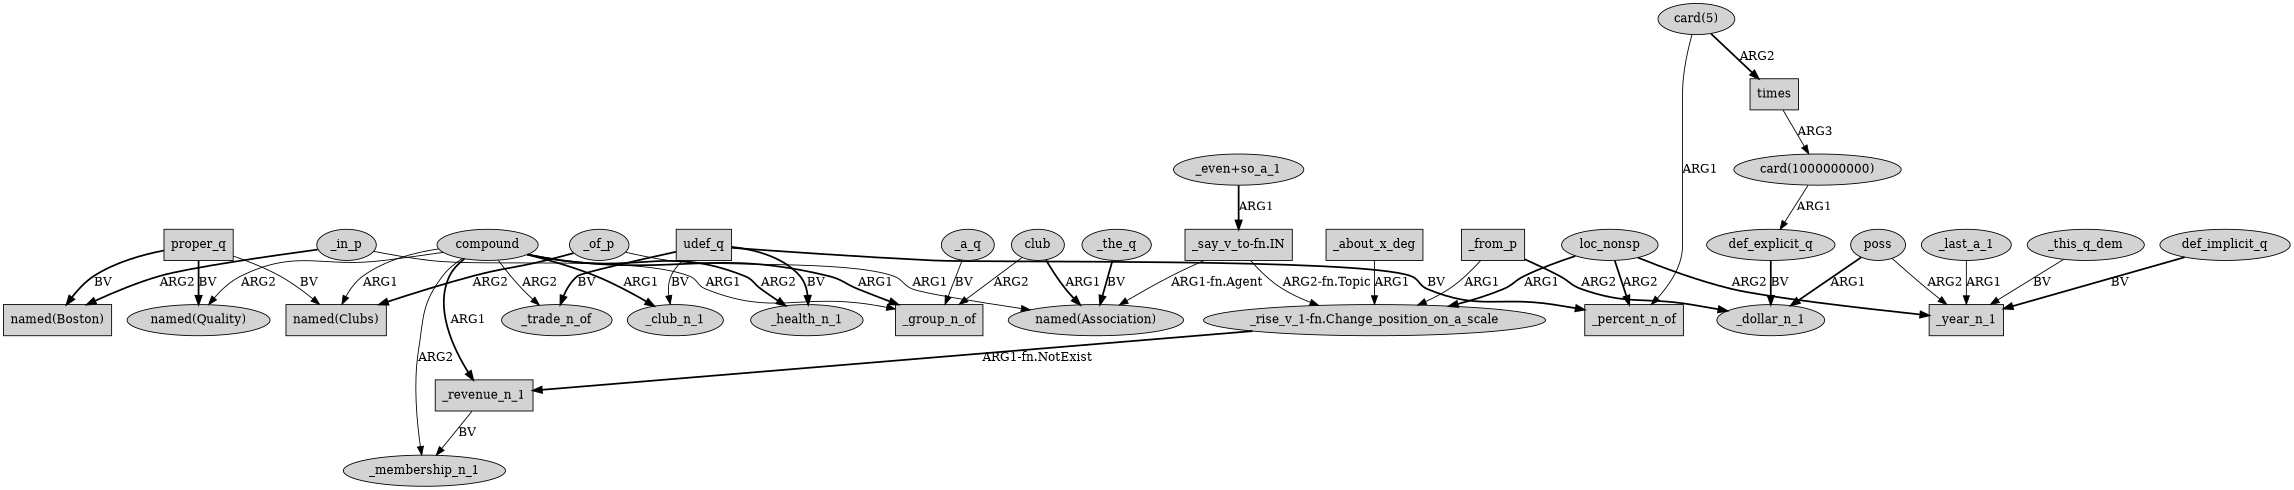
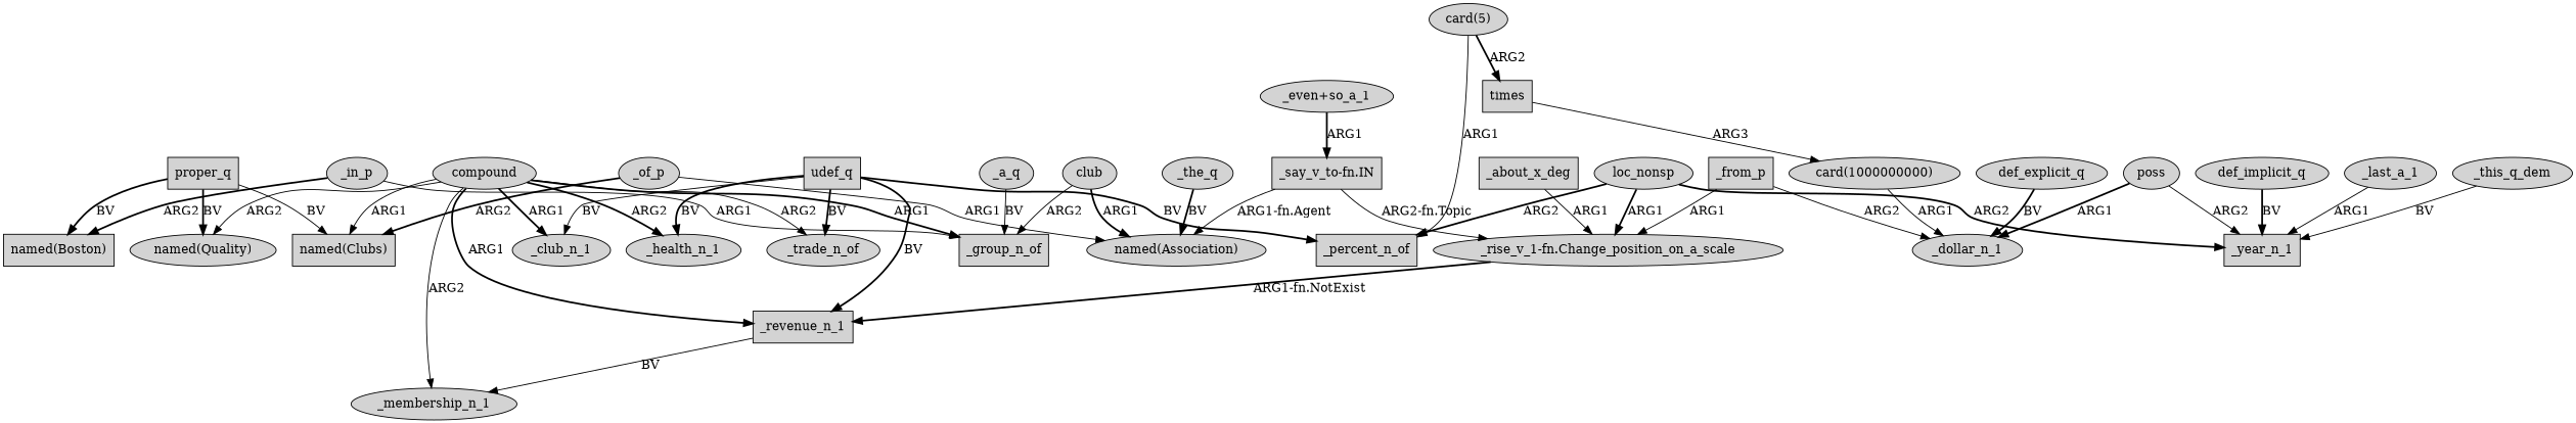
  digraph {
    node [shape=ellipse style=filled]
    edge [style=bold]
    proper_q [shape=box]
    "named(Clubs)" [shape=box]
    "named(Boston)" [shape=box]
    "named(Quality)"
    times [shape=box]
    "card(1000000000)"
    "card(5)"
    _percent_n_of [shape=box]
    _dollar_n_1
    udef_q [shape=box]
    _trade_n_of
    _revenue_n_1 [shape=box]
    _club_n_1
    _health_n_1
    _membership_n_1
    _in_p
    _group_n_of [shape=box]
    _year_n_1 [shape=box]
    def_implicit_q
    n20 [label=club]
    "named(Association)"
    poss
    _about_x_deg [shape=box]
    "_rise_v_1-fn.Change_position_on_a_scale"
    compound
    _of_p
    "_say_v_to-fn.IN" [shape=box]
    "_even+so_a_1"
    loc_nonsp
    _last_a_1
    _the_q
    _a_q
    def_explicit_q
    _from_p [shape=box]
    _this_q_dem
    proper_q -> "named(Clubs)" [label=BV style=solid]
    proper_q -> "named(Boston)" [label=BV]
    proper_q -> "named(Quality)" [label=BV]
    times -> "card(1000000000)" [label=ARG3 style=solid]
-   "card(1000000000)" -> def_explicit_q [label=ARG1 style=solid]
+   "card(1000000000)" -> _dollar_n_1 [label=ARG1 style=solid]
    "card(5)" -> times [label=ARG2]
    "card(5)" -> _percent_n_of [label=ARG1 style=solid]
    udef_q -> _percent_n_of [label=BV]
    udef_q -> _trade_n_of [label=BV]
+   udef_q -> _revenue_n_1 [label=BV]
    udef_q -> _club_n_1 [label=BV style=solid]
    udef_q -> _health_n_1 [label=BV]
    _revenue_n_1 -> _membership_n_1 [label=BV style=solid]
    _in_p -> "named(Boston)" [label=ARG2]
    _in_p -> _group_n_of [label=ARG1 style=solid]
    def_implicit_q -> _year_n_1 [label=BV]
    n20 -> _group_n_of [label=ARG2 style=solid]
    n20 -> "named(Association)" [label=ARG1]
    poss -> _dollar_n_1 [label=ARG1]
    poss -> _year_n_1 [label=ARG2 style=solid]
    _about_x_deg -> "_rise_v_1-fn.Change_position_on_a_scale" [label=ARG1 style=solid]
    "_rise_v_1-fn.Change_position_on_a_scale" -> _revenue_n_1 [label="ARG1-fn.NotExist"]
    compound -> "named(Clubs)" [label=ARG1 style=solid]
    compound -> "named(Quality)" [label=ARG2 style=solid]
    compound -> _trade_n_of [label=ARG2 style=solid]
    compound -> _revenue_n_1 [label=ARG1]
    compound -> _club_n_1 [label=ARG1]
    compound -> _health_n_1 [label=ARG2]
    compound -> _membership_n_1 [label=ARG2 style=solid]
    compound -> _group_n_of [label=ARG1]
    _of_p -> "named(Clubs)" [label=ARG2]
    _of_p -> "named(Association)" [label=ARG1 style=solid]
    "_say_v_to-fn.IN" -> "named(Association)" [label="ARG1-fn.Agent" style=solid]
    "_say_v_to-fn.IN" -> "_rise_v_1-fn.Change_position_on_a_scale" [label="ARG2-fn.Topic" style=solid]
    "_even+so_a_1" -> "_say_v_to-fn.IN" [label=ARG1]
    loc_nonsp -> _percent_n_of [label=ARG2]
    loc_nonsp -> _year_n_1 [label=ARG2]
    loc_nonsp -> "_rise_v_1-fn.Change_position_on_a_scale" [label=ARG1]
    _last_a_1 -> _year_n_1 [label=ARG1 style=solid]
    _the_q -> "named(Association)" [label=BV]
    _a_q -> _group_n_of [label=BV style=solid]
    def_explicit_q -> _dollar_n_1 [label=BV]
-   _from_p -> _dollar_n_1 [label=ARG2]
+   _from_p -> _dollar_n_1 [label=ARG2 style=solid]
    _from_p -> "_rise_v_1-fn.Change_position_on_a_scale" [label=ARG1 style=solid]
    _this_q_dem -> _year_n_1 [label=BV style=solid]
  }
